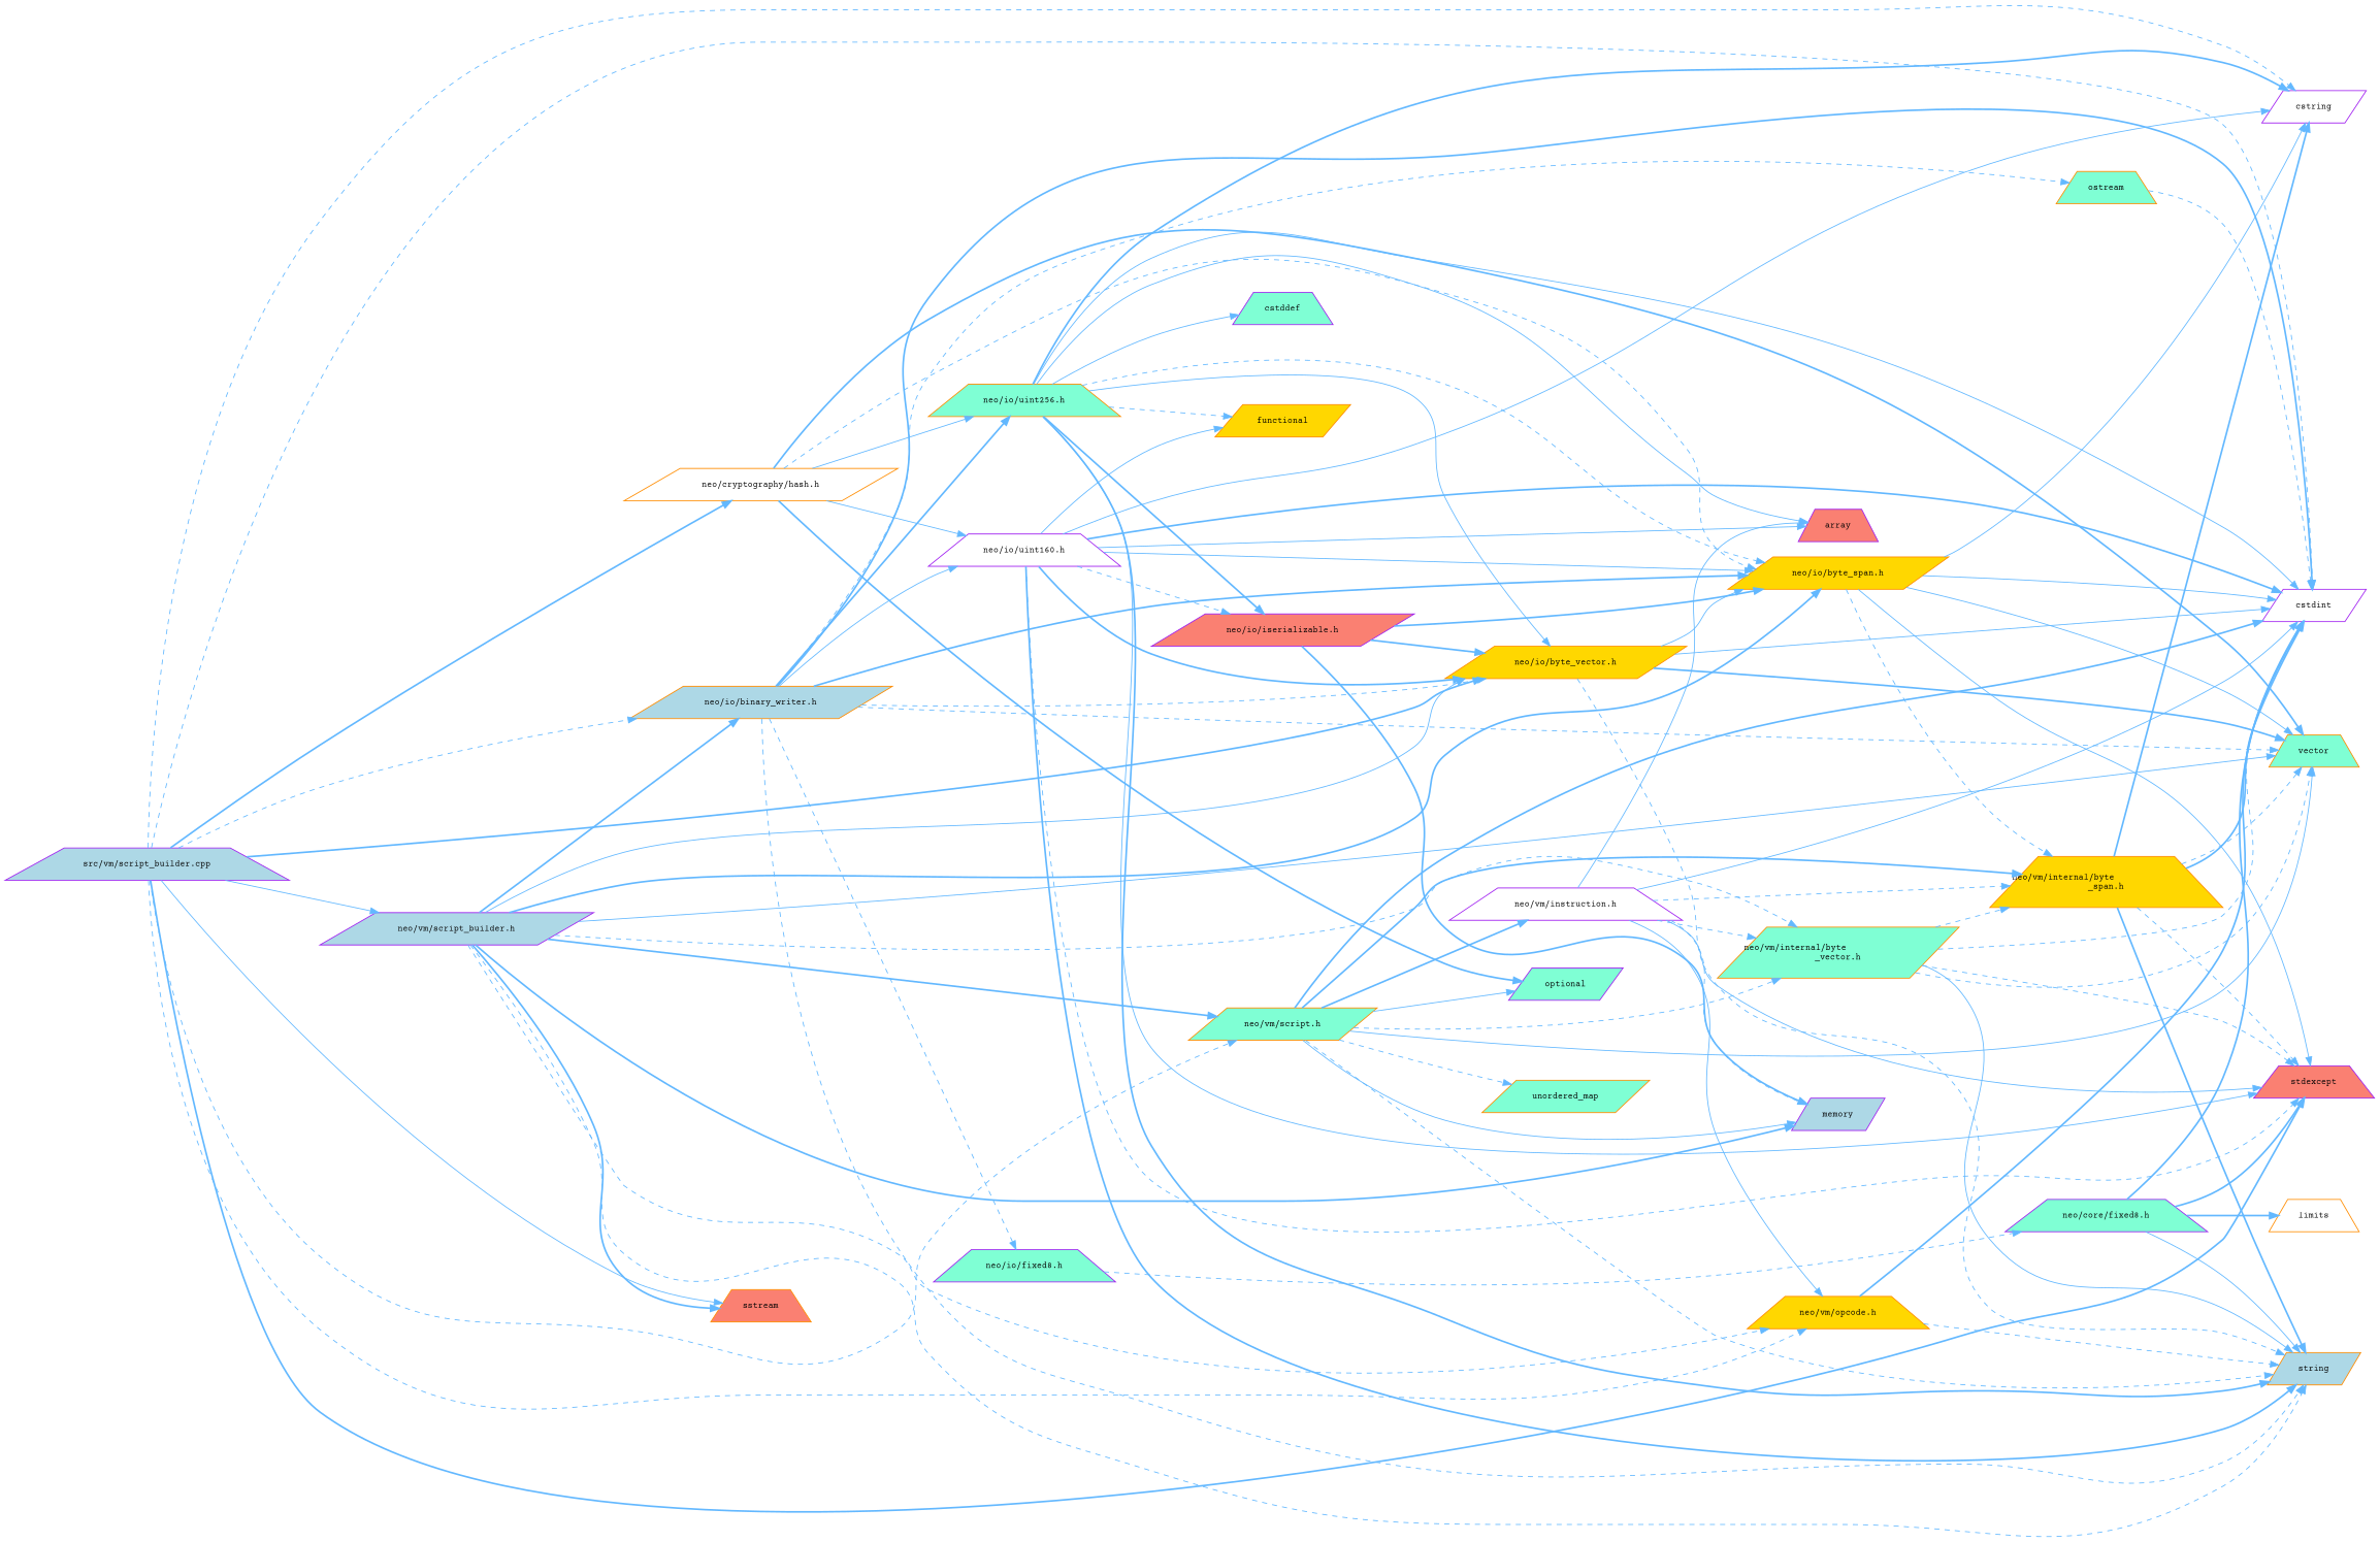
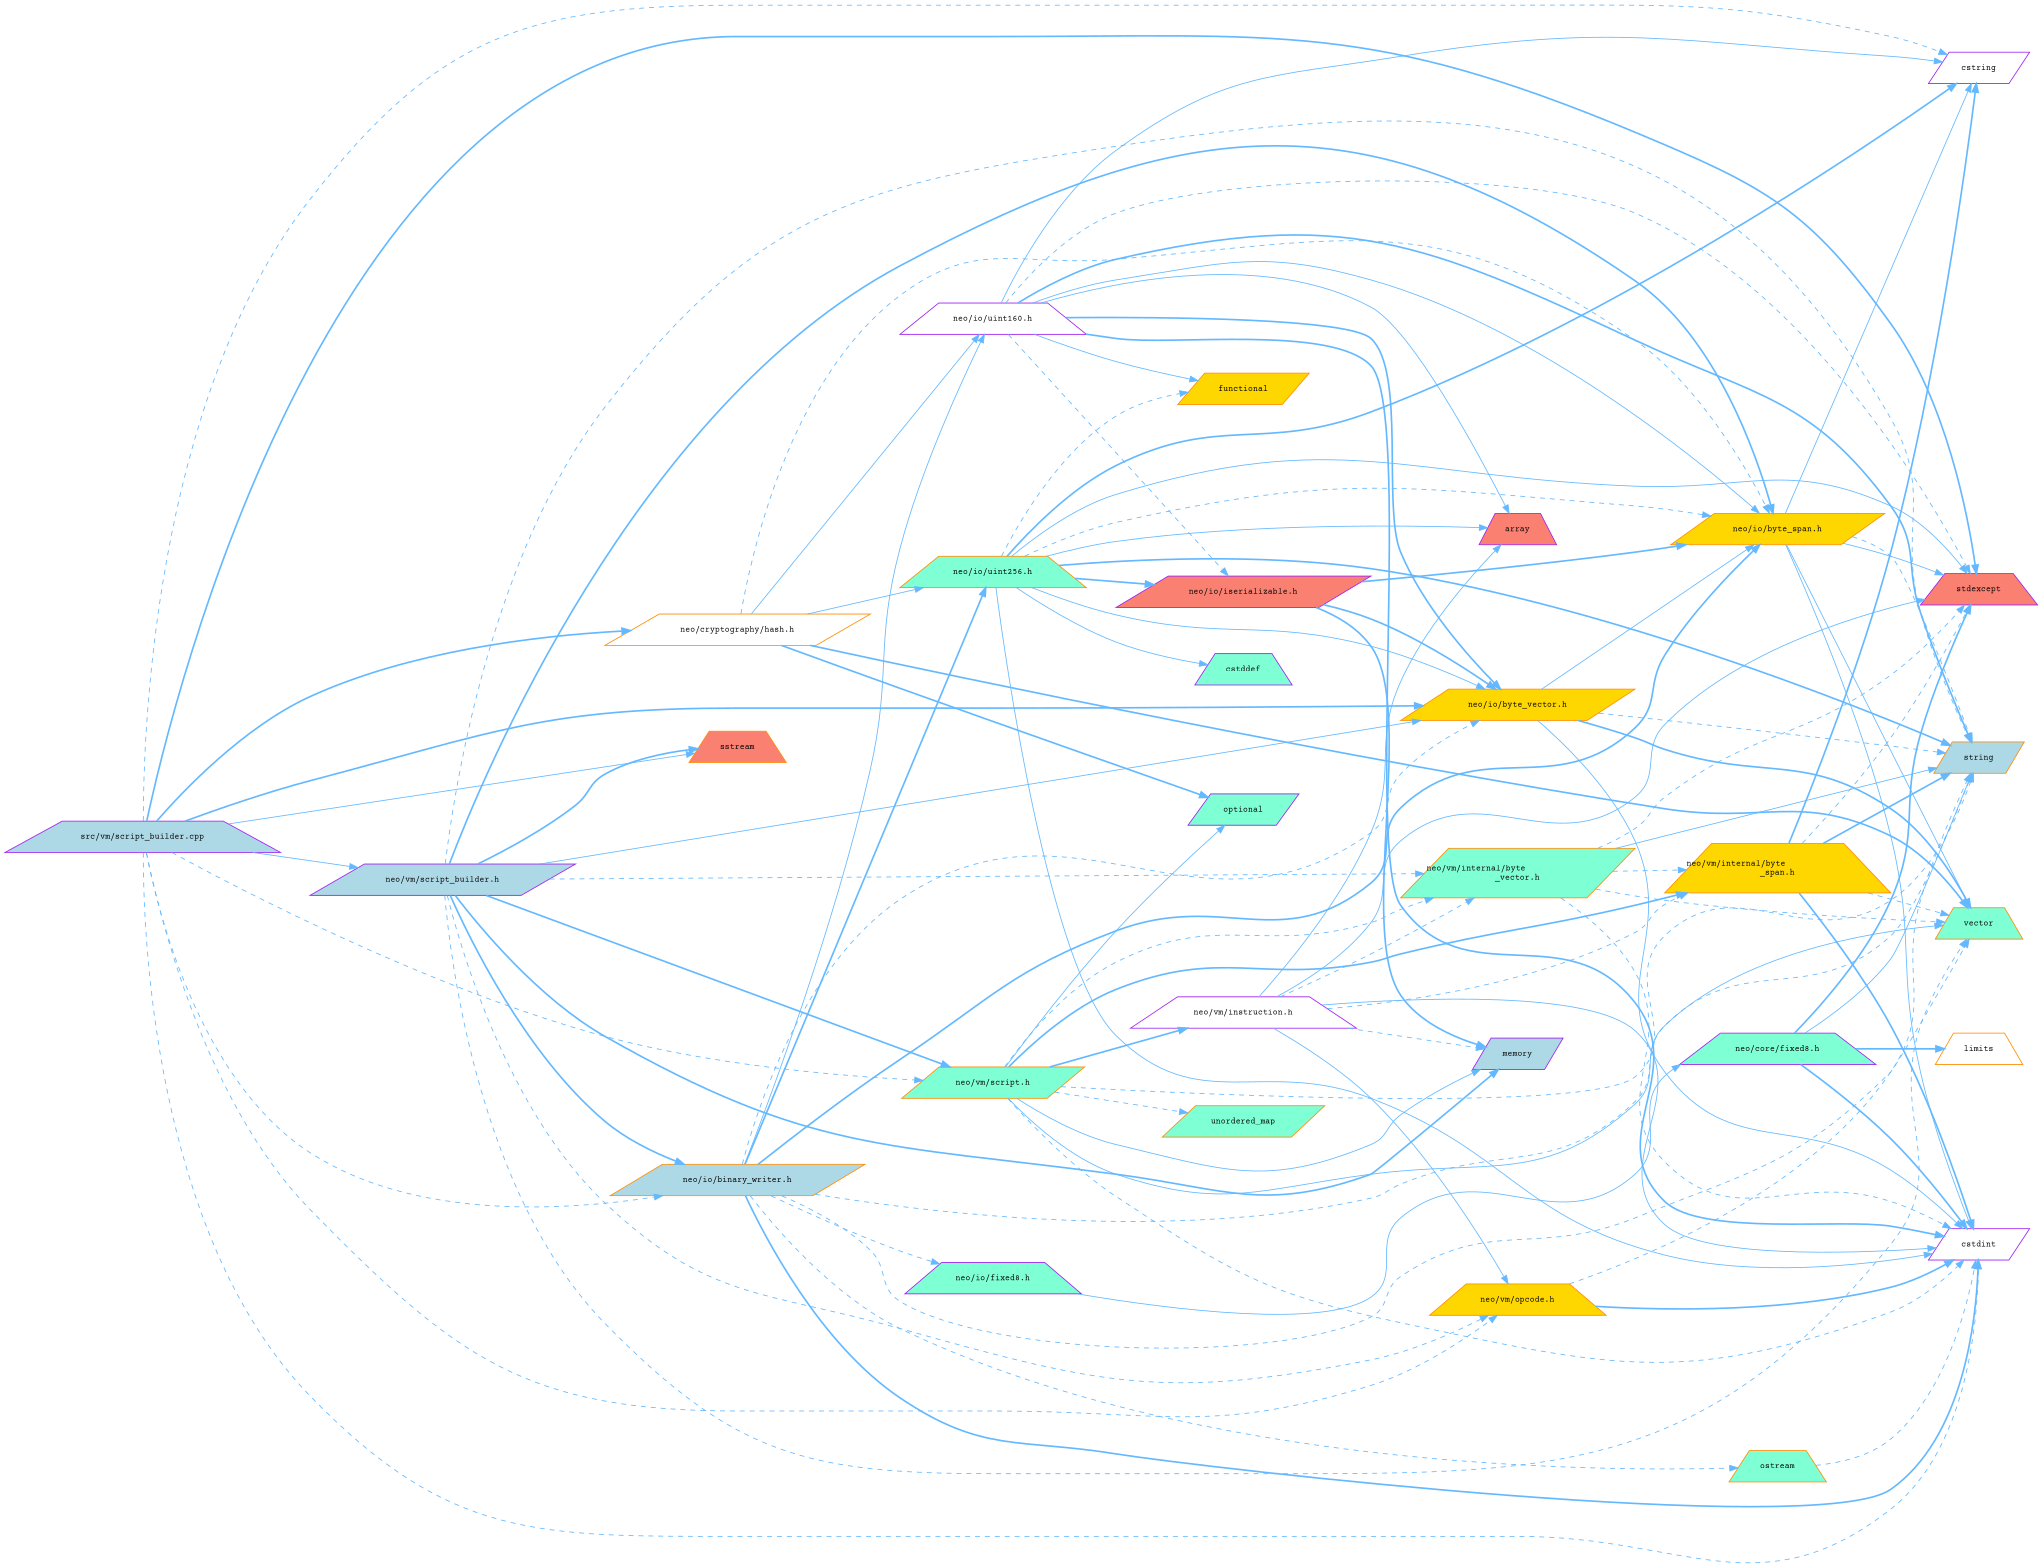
  digraph {
    fontname="Courier Prime"
    rankdir=LR
    node [color=darkorange fillcolor=aquamarine fontname="Courier Prime" fontsize=10 shape=trapezium style=filled]
    edge [color=steelblue1 fontname="Courier Prime" fontsize=10 labelfontname=Helvetica labelfontsize=10 style=dashed]
    n1 [color=purple fillcolor=lightblue fontcolor=black height=0.2 label="src/vm/script_builder.cpp" width=0.4]
    n2 [fillcolor=white height=0.2 label="neo/cryptography/hash.h" shape=parallelogram width=0.4]
    n3 [color=purple fillcolor=white height=0.2 label=cstdint shape=parallelogram width=0.4]
    n4 [color=purple fillcolor=white height=0.2 label=cstring shape=parallelogram width=0.4]
    n5 [color=purple fillcolor=salmon height=0.2 label=stdexcept width=0.4]
    n6 [fillcolor=gold height=0.2 label="neo/io/byte_vector.h" shape=parallelogram width=0.4]
    n7 [fillcolor=lightblue height=0.2 label="neo/io/binary_writer.h" shape=parallelogram width=0.4]
    n8 [fillcolor=gold height=0.2 label="neo/vm/opcode.h" width=0.4]
    n9 [height=0.2 label="neo/vm/script.h" shape=parallelogram width=0.4]
    n10 [color=purple fillcolor=lightblue height=0.2 label="neo/vm/script_builder.h" shape=parallelogram width=0.4]
    n11 [fillcolor=salmon height=0.2 label=sstream width=0.4]
    n12 [fillcolor=gold height=0.2 label="neo/io/byte_span.h" shape=parallelogram width=0.4]
    n13 [height=0.2 label=vector width=0.4]
    n14 [color=purple fillcolor=white height=0.2 label="neo/io/uint160.h" width=0.4]
    n15 [height=0.2 label="neo/io/uint256.h" width=0.4]
    n16 [color=purple height=0.2 label=optional shape=parallelogram width=0.4]
    n17 [fillcolor=lightblue height=0.2 label=string shape=parallelogram width=0.4]
    n18 [color=purple height=0.2 label="neo/io/fixed8.h" width=0.4]
    n19 [height=0.2 label=ostream width=0.4]
    n20 [color=purple fillcolor=lightblue height=0.2 label=memory shape=parallelogram width=0.4]
    n21 [color=purple fillcolor=white height=0.2 label="neo/vm/instruction.h" width=0.4]
    n22 [fillcolor=gold height=0.2 label="neo/vm/internal/byte\l_span.h" width=0.4]
    n23 [height=0.2 label="neo/vm/internal/byte\l_vector.h" shape=parallelogram width=0.4]
    n24 [height=0.2 label=unordered_map shape=parallelogram width=0.4]
    n25 [color=purple fillcolor=salmon height=0.2 label="neo/io/iserializable.h" shape=parallelogram width=0.4]
    n26 [color=purple fillcolor=salmon height=0.2 label=array width=0.4]
    n27 [fillcolor=gold height=0.2 label=functional shape=parallelogram width=0.4]
    n28 [color=purple height=0.2 label=cstddef width=0.4]
    n29 [color=purple height=0.2 label="neo/core/fixed8.h" width=0.4]
    n30 [fillcolor=white height=0.2 label=limits width=0.4]
    n1 -> n2 [style=bold]
    n1 -> n3
    n1 -> n4
    n1 -> n5 [style=bold]
    n1 -> n6 [style=bold]
    n1 -> n7
    n1 -> n8
    n1 -> n9
    n1 -> n10 [style=solid]
    n1 -> n11 [style=solid]
    n2 -> n12
    n2 -> n13 [style=bold]
    n2 -> n14 [style=solid]
    n2 -> n15 [style=solid]
    n2 -> n16 [style=bold]
    n6 -> n3 [style=solid]
    n6 -> n12 [style=solid]
    n6 -> n13 [style=bold]
    n6 -> n17
    n7 -> n3 [style=bold]
    n7 -> n6
    n7 -> n12 [style=bold]
    n7 -> n13
    n7 -> n14 [style=solid]
    n7 -> n15 [style=bold]
    n7 -> n17
    n7 -> n18
    n7 -> n19
    n8 -> n3 [style=bold]
    n8 -> n17
-   n9 -> n3 [style=bold]
+   n9 -> n3
    n9 -> n13 [style=solid]
    n9 -> n16 [style=solid]
    n9 -> n17
    n9 -> n20 [style=solid]
    n9 -> n21 [style=bold]
    n9 -> n22 [style=bold]
    n9 -> n23
    n9 -> n24
    n10 -> n6 [style=solid]
    n10 -> n7 [style=bold]
    n10 -> n8
    n10 -> n9 [style=bold]
    n10 -> n11 [style=bold]
    n10 -> n12 [style=bold]
-   n10 -> n13 [style=solid]
+   n10 -> n13
    n10 -> n17
    n10 -> n20 [style=bold]
    n10 -> n23
    n12 -> n3 [style=solid]
    n12 -> n4 [style=solid]
    n12 -> n5 [style=solid]
    n12 -> n13 [style=solid]
-   n12 -> n22
+   n12 -> n17
    n14 -> n3 [style=bold]
    n14 -> n4 [style=solid]
    n14 -> n5
    n14 -> n6 [style=bold]
    n14 -> n12 [style=solid]
    n14 -> n17 [style=bold]
    n14 -> n25
    n14 -> n26 [style=solid]
    n14 -> n27 [style=solid]
    n15 -> n3 [style=solid]
    n15 -> n4 [style=bold]
    n15 -> n5 [style=solid]
    n15 -> n6 [style=solid]
    n15 -> n12
    n15 -> n17 [style=bold]
    n15 -> n25 [style=bold]
    n15 -> n26 [style=solid]
    n15 -> n27
    n15 -> n28 [style=solid]
-   n18 -> n29
+   n18 -> n29 [style=solid]
    n19 -> n3
    n21 -> n3 [style=solid]
    n21 -> n5 [style=solid]
    n21 -> n8 [style=solid]
    n21 -> n20
    n21 -> n22
    n21 -> n23
    n21 -> n26 [style=solid]
    n22 -> n3 [style=bold]
    n22 -> n4 [style=bold]
    n22 -> n5
    n22 -> n13
    n22 -> n17 [style=bold]
    n23 -> n3
    n23 -> n5
    n23 -> n13
    n23 -> n17 [style=solid]
    n23 -> n22
    n25 -> n6 [style=bold]
    n25 -> n12 [style=bold]
    n25 -> n20 [style=bold]
    n29 -> n3 [style=bold]
    n29 -> n5 [style=bold]
    n29 -> n17 [style=solid]
    n29 -> n30 [style=bold]
  }
